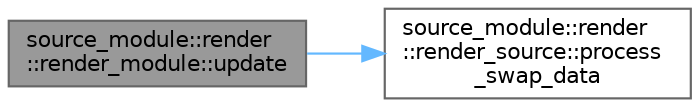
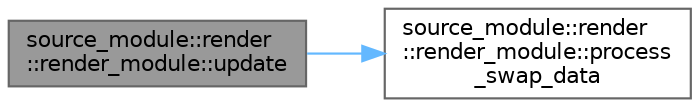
  digraph {
    rankdir=LR
    node [fontname=Helvetica fontsize=10 shape=box style=filled]
    n1 [color=gray40 fillcolor=grey60 fontcolor=black height=0.2 label="source_module::render\l::render_module::update" width=0.4]
-   n2 [color=grey40 fillcolor=white height=0.2 label="source_module::render\l::render_source::process\l_swap_data" width=0.4]
+   n2 [color=grey40 fillcolor=white height=0.2 label="source_module::render\l::render_module::process\l_swap_data" width=0.4]
    n1 -> n2 [color=steelblue1 fontname=Helvetica fontsize=10 labelfontname=Helvetica labelfontsize=10 style=solid]
  }
